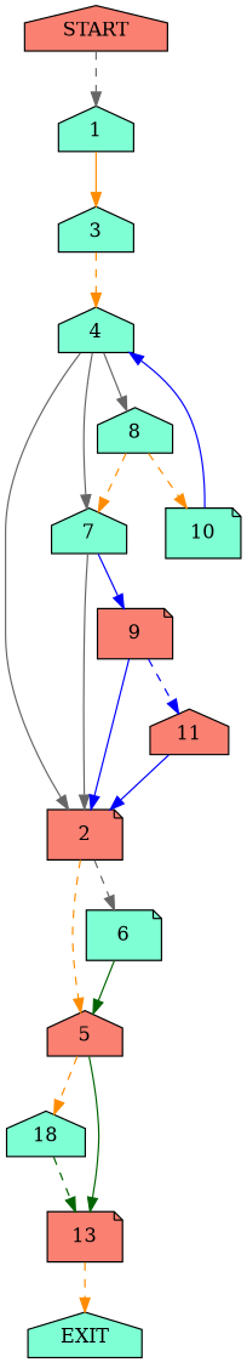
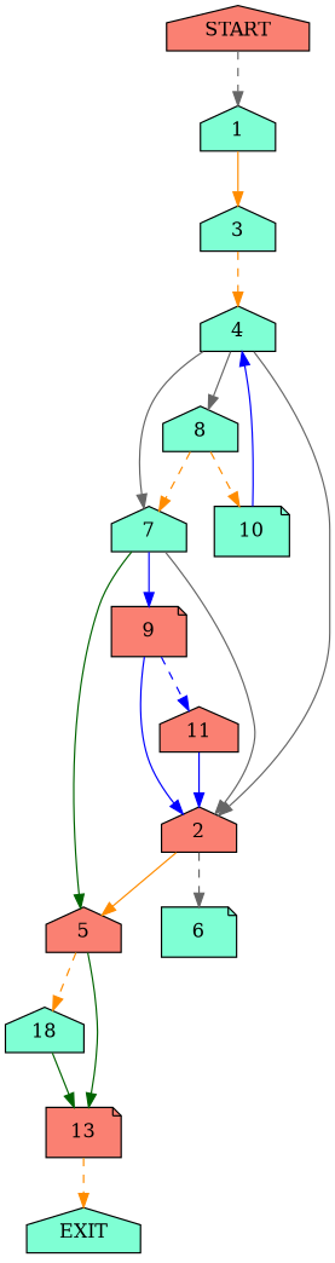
  digraph {
    node [fillcolor=aquamarine shape=house style=filled]
    edge [color=darkorange style=solid]
    n1 [fillcolor=salmon label=START]
    1
    3
    n4 [label=EXIT]
-   2 [fillcolor=salmon shape=note]
+   2 [fillcolor=salmon]
    5 [fillcolor=salmon]
    6 [shape=note]
    4
    n9 [label=18]
    13 [fillcolor=salmon shape=note]
    7
    8
    9 [fillcolor=salmon shape=note]
    10 [shape=note]
    11 [fillcolor=salmon]
    n1 -> 1 [color=gray40 style=dashed]
    1 -> 3
    3 -> 4 [style=dashed]
-   2 -> 5 [style=dashed]
+   2 -> 5
    2 -> 6 [color=gray40 style=dashed]
    5 -> n9 [style=dashed]
    5 -> 13 [color=darkgreen]
-   6 -> 5 [color=darkgreen]
+   7 -> 5 [color=darkgreen]
    4 -> 2 [color=gray40]
    4 -> 7 [color=gray40]
    4 -> 8 [color=gray40]
-   n9 -> 13 [color=darkgreen style=dashed]
+   n9 -> 13 [color=darkgreen]
    13 -> n4 [style=dashed]
    7 -> 2 [color=gray40]
    7 -> 9 [color=blue]
    8 -> 7 [style=dashed]
    8 -> 10 [style=dashed]
    9 -> 2 [color=blue]
    9 -> 11 [color=blue style=dashed]
    10 -> 4 [color=blue]
    11 -> 2 [color=blue]
  }
